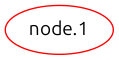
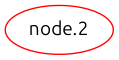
  digraph {
    rankdir=TB
    fontname=Ubuntu
-   "node.1" [color=red shape=oval fontname=Ubuntu]
+   "node.1" [color=red shape=oval fontname=Ubuntu label="node.2"]
  }
